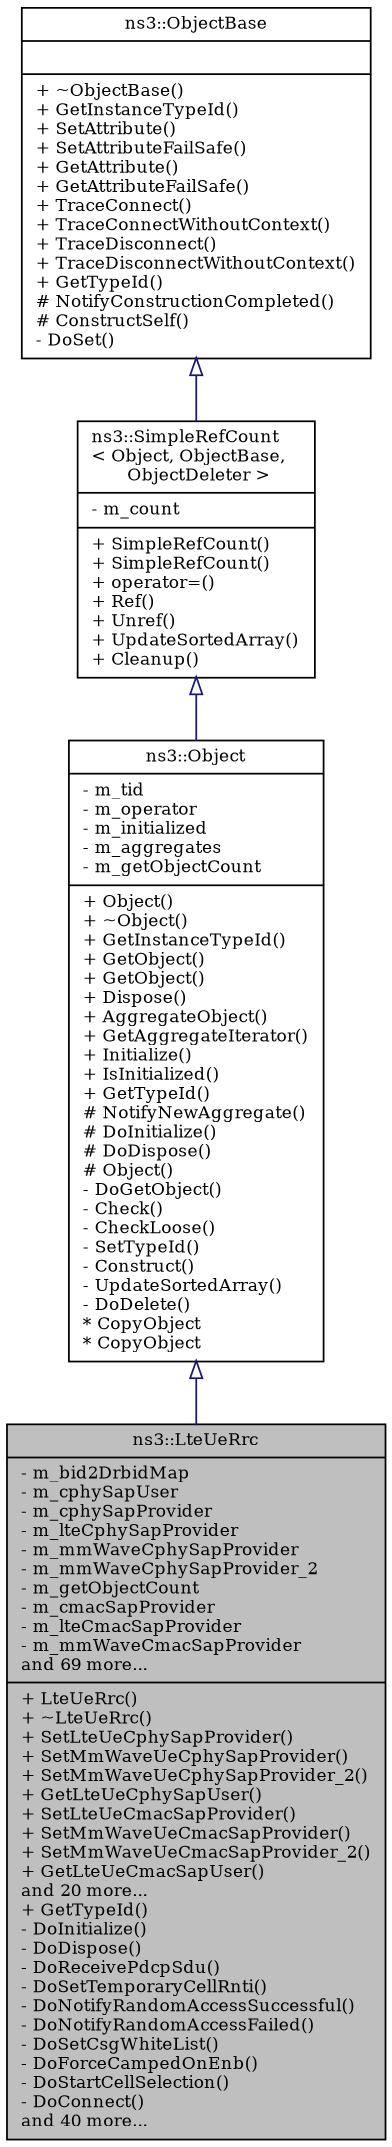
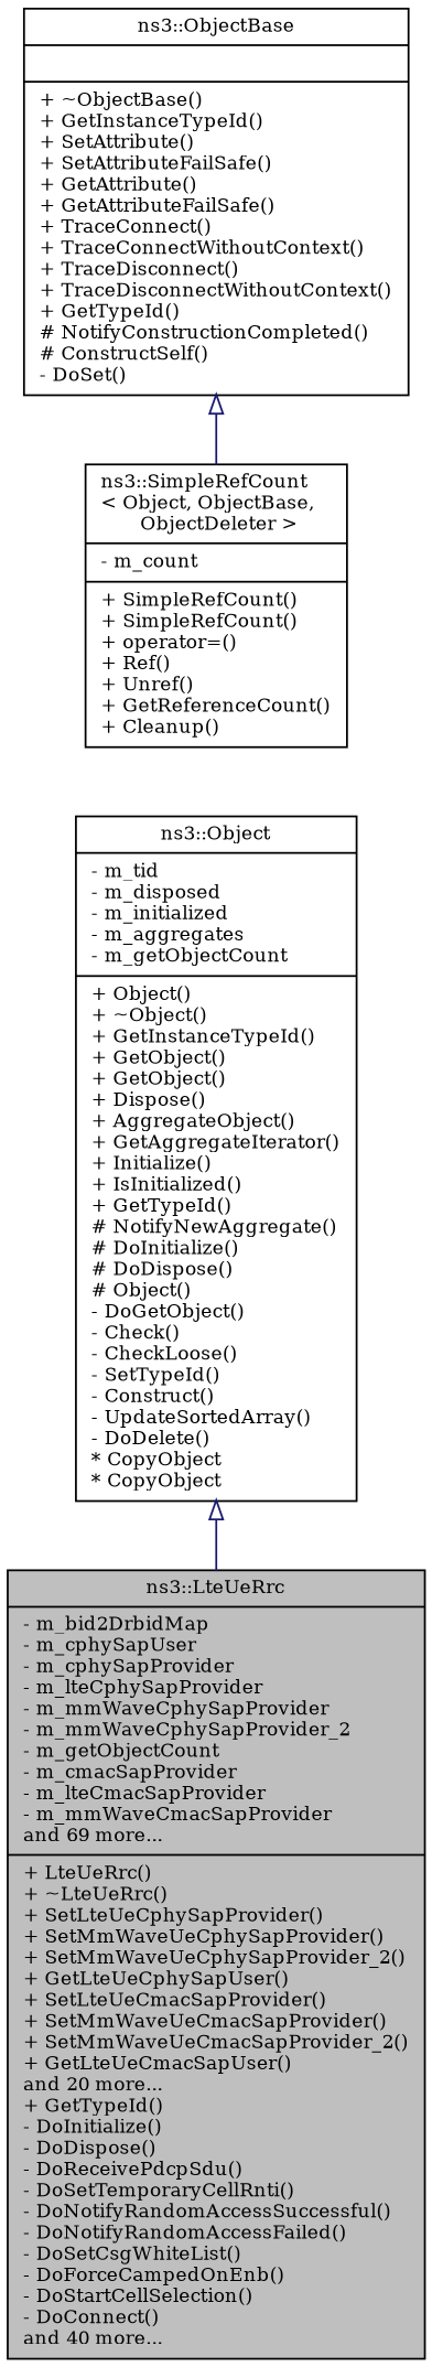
  digraph {
    fontname="DejaVu Serif"
    node [color=black fillcolor=white fontname="DejaVu Serif" fontsize=10 shape=record style=filled]
    edge [arrowtail=onormal color=midnightblue dir=back fontname="DejaVu Serif" fontsize=10 labelfontname=Helvetica labelfontsize=10 style=solid]
    n1 [fillcolor=grey75 fontcolor=black height=0.2 label="{ns3::LteUeRrc\n|- m_bid2DrbidMap\l- m_cphySapUser\l- m_cphySapProvider\l- m_lteCphySapProvider\l- m_mmWaveCphySapProvider\l- m_mmWaveCphySapProvider_2\l- m_getObjectCount\l- m_cmacSapProvider\l- m_lteCmacSapProvider\l- m_mmWaveCmacSapProvider\land 69 more...\l|+ LteUeRrc()\l+ ~LteUeRrc()\l+ SetLteUeCphySapProvider()\l+ SetMmWaveUeCphySapProvider()\l+ SetMmWaveUeCphySapProvider_2()\l+ GetLteUeCphySapUser()\l+ SetLteUeCmacSapProvider()\l+ SetMmWaveUeCmacSapProvider()\l+ SetMmWaveUeCmacSapProvider_2()\l+ GetLteUeCmacSapUser()\land 20 more...\l+ GetTypeId()\l- DoInitialize()\l- DoDispose()\l- DoReceivePdcpSdu()\l- DoSetTemporaryCellRnti()\l- DoNotifyRandomAccessSuccessful()\l- DoNotifyRandomAccessFailed()\l- DoSetCsgWhiteList()\l- DoForceCampedOnEnb()\l- DoStartCellSelection()\l- DoConnect()\land 40 more...\l}" width=0.4]
-   n2 [height=0.2 label="{ns3::Object\n|- m_tid\l- m_operator\l- m_initialized\l- m_aggregates\l- m_getObjectCount\l|+ Object()\l+ ~Object()\l+ GetInstanceTypeId()\l+ GetObject()\l+ GetObject()\l+ Dispose()\l+ AggregateObject()\l+ GetAggregateIterator()\l+ Initialize()\l+ IsInitialized()\l+ GetTypeId()\l# NotifyNewAggregate()\l# DoInitialize()\l# DoDispose()\l# Object()\l- DoGetObject()\l- Check()\l- CheckLoose()\l- SetTypeId()\l- Construct()\l- UpdateSortedArray()\l- DoDelete()\l* CopyObject\l* CopyObject\l}" width=0.4]
-   n3 [height=0.2 label="{ns3::SimpleRefCount\l\< Object, ObjectBase,\l ObjectDeleter \>\n|- m_count\l|+ SimpleRefCount()\l+ SimpleRefCount()\l+ operator=()\l+ Ref()\l+ Unref()\l+ UpdateSortedArray()\l+ Cleanup()\l}" width=0.4]
+   n2 [height=0.2 label="{ns3::Object\n|- m_tid\l- m_disposed\l- m_initialized\l- m_aggregates\l- m_getObjectCount\l|+ Object()\l+ ~Object()\l+ GetInstanceTypeId()\l+ GetObject()\l+ GetObject()\l+ Dispose()\l+ AggregateObject()\l+ GetAggregateIterator()\l+ Initialize()\l+ IsInitialized()\l+ GetTypeId()\l# NotifyNewAggregate()\l# DoInitialize()\l# DoDispose()\l# Object()\l- DoGetObject()\l- Check()\l- CheckLoose()\l- SetTypeId()\l- Construct()\l- UpdateSortedArray()\l- DoDelete()\l* CopyObject\l* CopyObject\l}" width=0.4]
+   n3 [height=0.2 label="{ns3::SimpleRefCount\l\< Object, ObjectBase,\l ObjectDeleter \>\n|- m_count\l|+ SimpleRefCount()\l+ SimpleRefCount()\l+ operator=()\l+ Ref()\l+ Unref()\l+ GetReferenceCount()\l+ Cleanup()\l}" width=0.4]
    n4 [height=0.2 label="{ns3::ObjectBase\n||+ ~ObjectBase()\l+ GetInstanceTypeId()\l+ SetAttribute()\l+ SetAttributeFailSafe()\l+ GetAttribute()\l+ GetAttributeFailSafe()\l+ TraceConnect()\l+ TraceConnectWithoutContext()\l+ TraceDisconnect()\l+ TraceDisconnectWithoutContext()\l+ GetTypeId()\l# NotifyConstructionCompleted()\l# ConstructSelf()\l- DoSet()\l}" width=0.4]
    n2 -> n1
-   n3 -> n2
    n4 -> n3
  }
